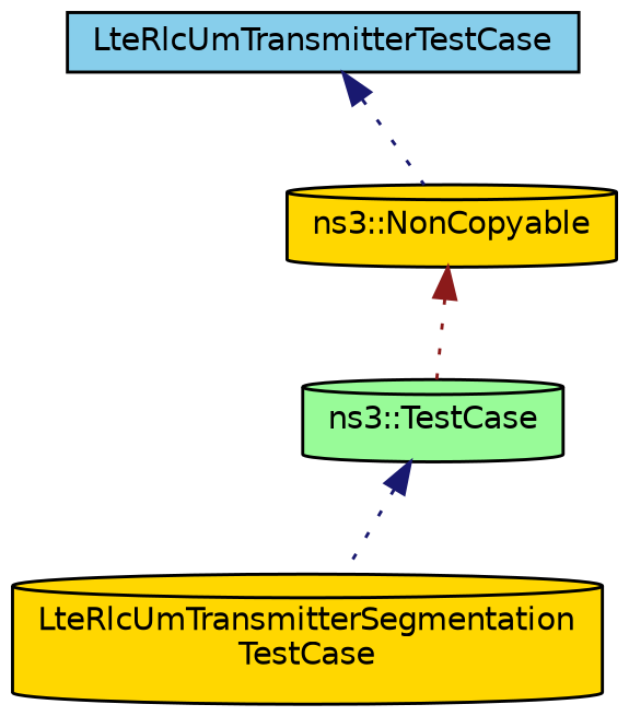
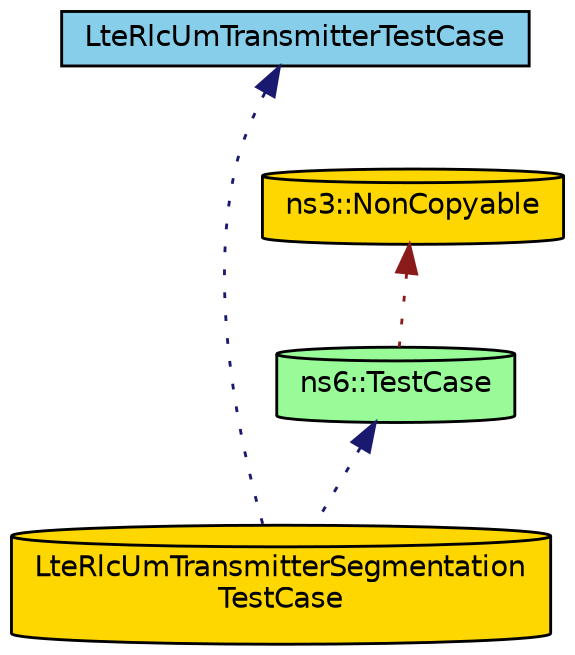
  digraph {
    node [color=black fillcolor=gold fontname=Helvetica fontsize=10 shape=cylinder style=filled]
    edge [color=midnightblue dir=back fontname=Helvetica fontsize=10 labelfontname=Helvetica labelfontsize=10 style=dotted]
    n1 [fontcolor=black height=0.2 label="LteRlcUmTransmitterSegmentation\lTestCase" width=0.4]
    n2 [fillcolor=skyblue height=0.2 label=LteRlcUmTransmitterTestCase shape=box width=0.4]
-   n3 [fillcolor=palegreen height=0.2 label="ns3::TestCase" width=0.4]
+   n3 [fillcolor=palegreen height=0.2 label="ns6::TestCase" width=0.4]
    n4 [height=0.2 label="ns3::NonCopyable" width=0.4]
-   n2 -> n4
+   n2 -> n1
    n3 -> n1
    n4 -> n3 [color=firebrick4]
  }
